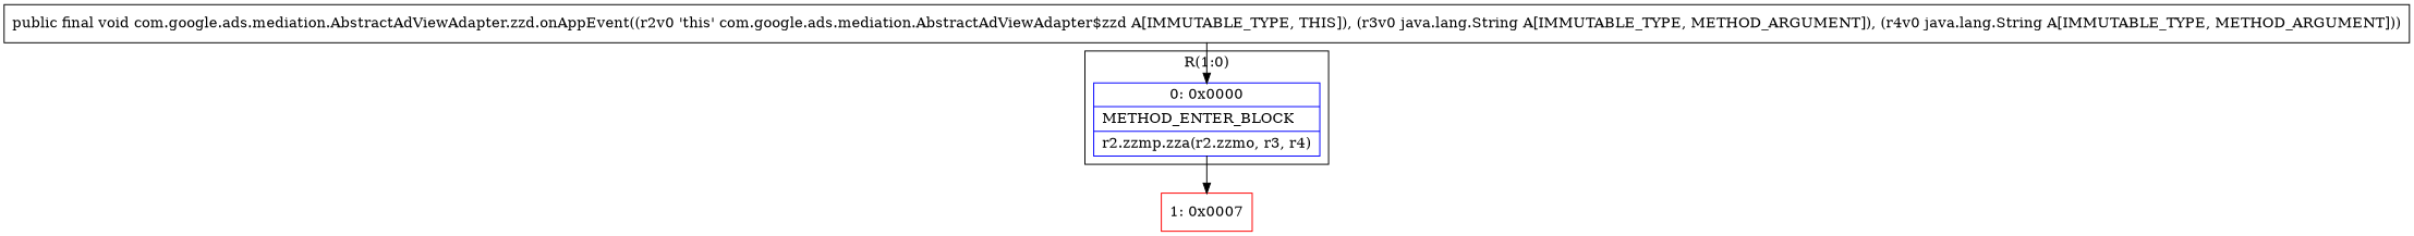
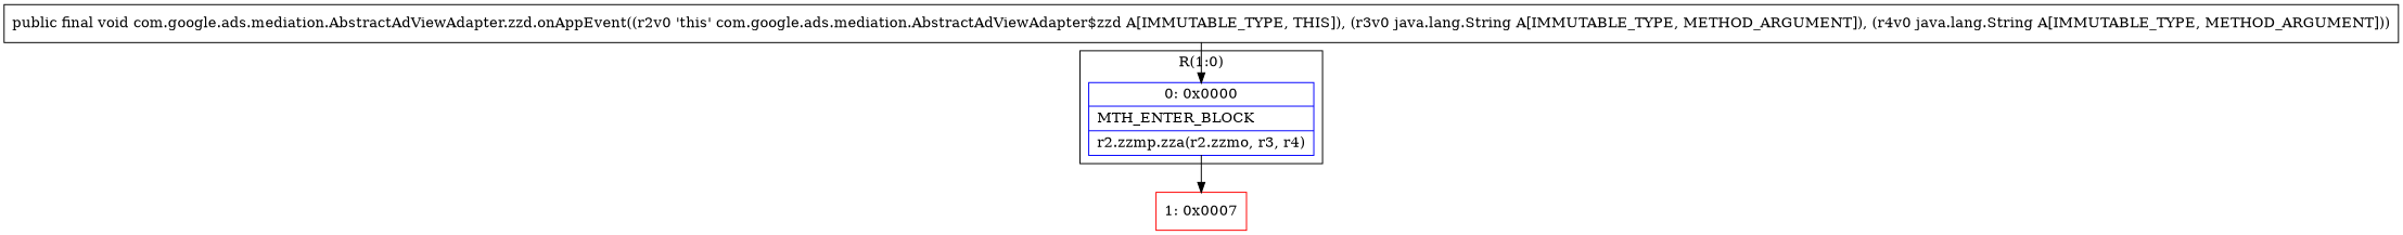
  digraph {
    node [shape=record]
-   n1 [color=blue label="{0\:\ 0x0000|METHOD_ENTER_BLOCK\l|r2.zzmp.zza(r2.zzmo, r3, r4)\l}"]
+   n1 [color=blue label="{0\:\ 0x0000|MTH_ENTER_BLOCK\l|r2.zzmp.zza(r2.zzmo, r3, r4)\l}"]
    n2 [color=red label="{1\:\ 0x0007}"]
    n3 [label="{public final void com.google.ads.mediation.AbstractAdViewAdapter.zzd.onAppEvent((r2v0 'this' com.google.ads.mediation.AbstractAdViewAdapter$zzd A[IMMUTABLE_TYPE, THIS]), (r3v0 java.lang.String A[IMMUTABLE_TYPE, METHOD_ARGUMENT]), (r4v0 java.lang.String A[IMMUTABLE_TYPE, METHOD_ARGUMENT])) }"]
    subgraph cluster_1 {
      label="R(1:0)"
      n1
    }
    n1 -> n2
    n3 -> n1
  }
